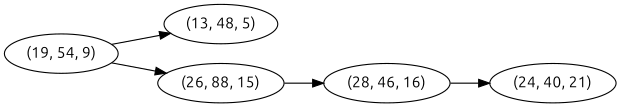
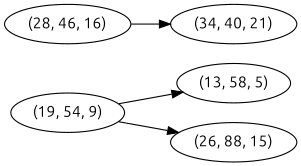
  digraph {
    fontname=Ubuntu
    rankdir=LR
    node [fontname=Ubuntu]
    edge [fontname=Ubuntu]
    "(19, 54, 9)"
-   "(13, 58, 5)" [label="(13, 48, 5)"]
+   "(13, 58, 5)"
    n3 [label="(26, 88, 15)"]
    "(28, 46, 16)"
-   "(34, 40, 21)" [label="(24, 40, 21)"]
+   "(34, 40, 21)"
    "(19, 54, 9)" -> "(13, 58, 5)"
    "(19, 54, 9)" -> n3
-   n3 -> "(28, 46, 16)"
    "(28, 46, 16)" -> "(34, 40, 21)"
  }
